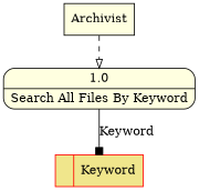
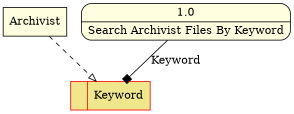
  digraph {
    node [fillcolor=lightyellow style=filled]
    n1 [color=red fillcolor=khaki label="<f0>  |<f1> Keyword " shape=record]
    n2 [label=Archivist shape=box]
-   n3 [label="{<f0> 1.0|<f1> Search All Files By Keyword }" shape=Mrecord]
-   n2 -> n3 [arrowhead=onormal style=dashed]
+   n3 [label="{<f0> 1.0|<f1> Search Archivist Files By Keyword }" shape=Mrecord]
+   n2 -> n1 [arrowhead=onormal style=dashed]
    n3 -> n1 [arrowhead=box label=Keyword style=solid]
  }
